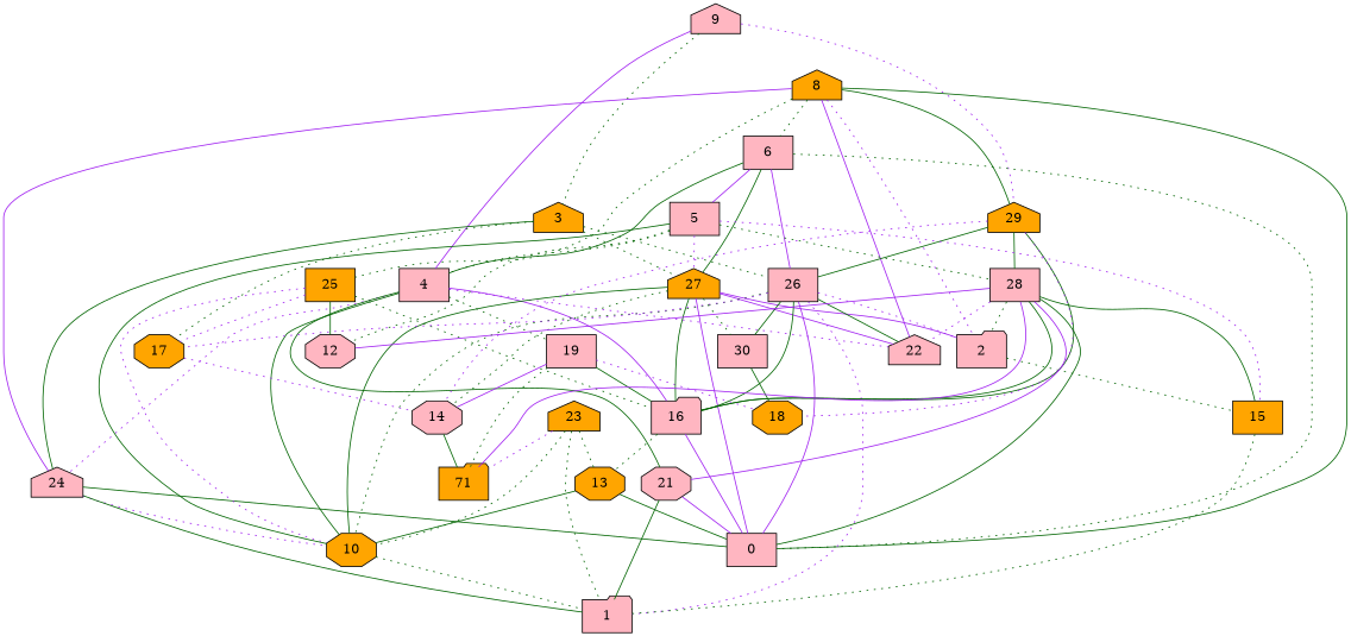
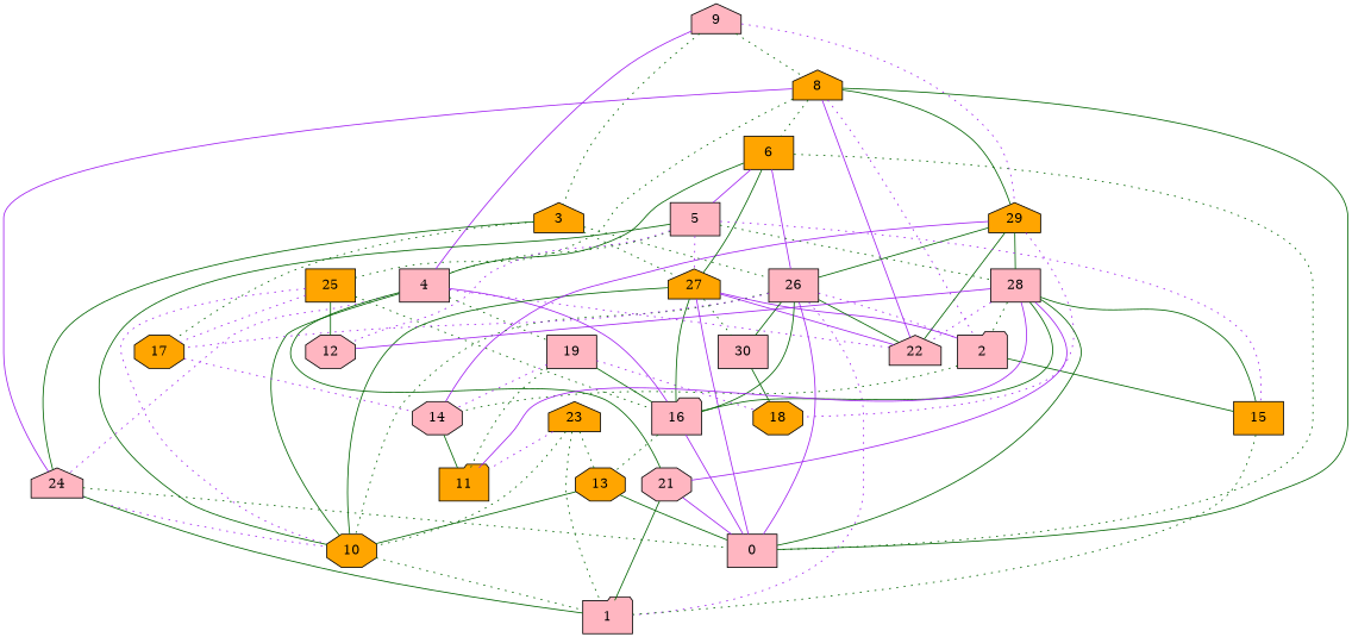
  digraph {
    node [fillcolor=lightpink shape=box style=filled]
    edge [color=darkgreen dir=none style=solid]
    4
    19
    16 [shape=folder]
    24 [shape=house]
    21 [shape=octagon]
    10 [fillcolor=orange shape=octagon]
    22 [shape=house]
    18 [fillcolor=orange shape=octagon]
-   11 [fillcolor=orange shape=folder label=71]
+   11 [fillcolor=orange shape=folder]
    14 [shape=octagon]
    13 [fillcolor=orange shape=octagon]
    0
    1 [shape=folder]
    27 [fillcolor=orange shape=house]
    n15 [label=30]
    2 [shape=folder]
    9 [shape=house]
    8 [fillcolor=orange shape=house]
    29 [fillcolor=orange shape=house]
    3 [fillcolor=orange shape=house]
    25 [fillcolor=orange]
-   6
+   6 [fillcolor=orange]
    26
    28
    17 [fillcolor=orange shape=octagon]
    15 [fillcolor=orange]
    12 [shape=octagon]
    23 [fillcolor=orange shape=house]
    5
    subgraph sub_1 {
      4
      19
      16
      24
      21
      10
      22
      18
      11
      14
      13
      0
      1
      27
      n15
      2
      9
      8
      29
      3
      25
      6
      26
      28
      17
      15
      12
      23
      5
    }
    4 -> 19 [style=dotted]
    4 -> 16 [color=purple]
    4 -> 24 [color=purple style=dotted]
    4 -> 21
    4 -> 10
    4 -> 22 [color=purple style=dotted]
    19 -> 16
    19 -> 18 [color=purple style=dotted]
    19 -> 11 [style=dotted]
-   19 -> 14 [color=purple]
+   19 -> 14 [color=purple style=dotted]
    16 -> 13 [style=dotted]
    16 -> 0 [color=purple]
    24 -> 10 [color=purple style=dotted]
-   24 -> 0
+   24 -> 0 [style=dotted]
    24 -> 1
    21 -> 0 [color=purple]
    21 -> 1
    10 -> 1 [style=dotted]
    14 -> 11
    13 -> 10
    13 -> 0
    27 -> 16
    27 -> 10
    27 -> 22 [color=purple]
    27 -> 0 [color=purple]
    27 -> n15 [style=dotted]
    27 -> 2 [color=purple]
    n15 -> 18
-   27 -> 14 [style=dotted]
-   2 -> 15 [style=dotted]
+   2 -> 14 [style=dotted]
+   2 -> 15
    9 -> 4 [color=purple]
+   9 -> 8 [style=dotted]
    9 -> 29 [color=purple style=dotted]
    9 -> 3 [style=dotted]
    8 -> 24 [color=purple]
    8 -> 22 [color=purple]
    8 -> 0
    8 -> 2 [color=purple style=dotted]
    8 -> 29
    8 -> 25 [style=dotted]
    8 -> 6 [style=dotted]
-   29 -> 16
+   29 -> 22
    29 -> 18 [color=purple style=dotted]
-   29 -> 14 [color=purple style=dotted]
+   29 -> 14 [color=purple]
    29 -> 26
    29 -> 28
    3 -> 24
    3 -> 27 [style=dotted]
    3 -> 26 [style=dotted]
    3 -> 17 [style=dotted]
    25 -> 16 [style=dotted]
    25 -> 10 [color=purple style=dotted]
    25 -> 17 [color=purple style=dotted]
    25 -> 12
    6 -> 4
    6 -> 0 [style=dotted]
    6 -> 27
    6 -> 26 [color=purple]
    6 -> 5 [color=purple]
    26 -> 16
    26 -> 10 [style=dotted]
    26 -> 22
    26 -> 0 [color=purple]
    26 -> 1 [color=purple style=dotted]
    26 -> n15
    26 -> 2 [color=purple style=dotted]
    26 -> 17 [color=purple style=dotted]
    28 -> 16
    28 -> 21 [color=purple]
    28 -> 22 [color=purple style=dotted]
    28 -> 11 [color=purple]
    28 -> 0
    28 -> 2 [style=dotted]
    28 -> 15
    28 -> 12 [color=purple]
    17 -> 14 [color=purple style=dotted]
    15 -> 1 [style=dotted]
    23 -> 10 [style=dotted]
    23 -> 11 [color=purple style=dotted]
    23 -> 13 [style=dotted]
    23 -> 1 [style=dotted]
    5 -> 4 [style=dotted]
    5 -> 10
    5 -> 27 [color=purple style=dotted]
    5 -> 28 [style=dotted]
    5 -> 15 [color=purple style=dotted]
-   5 -> 12 [style=dotted]
+   5 -> 12 [color=purple style=dotted]
  }
